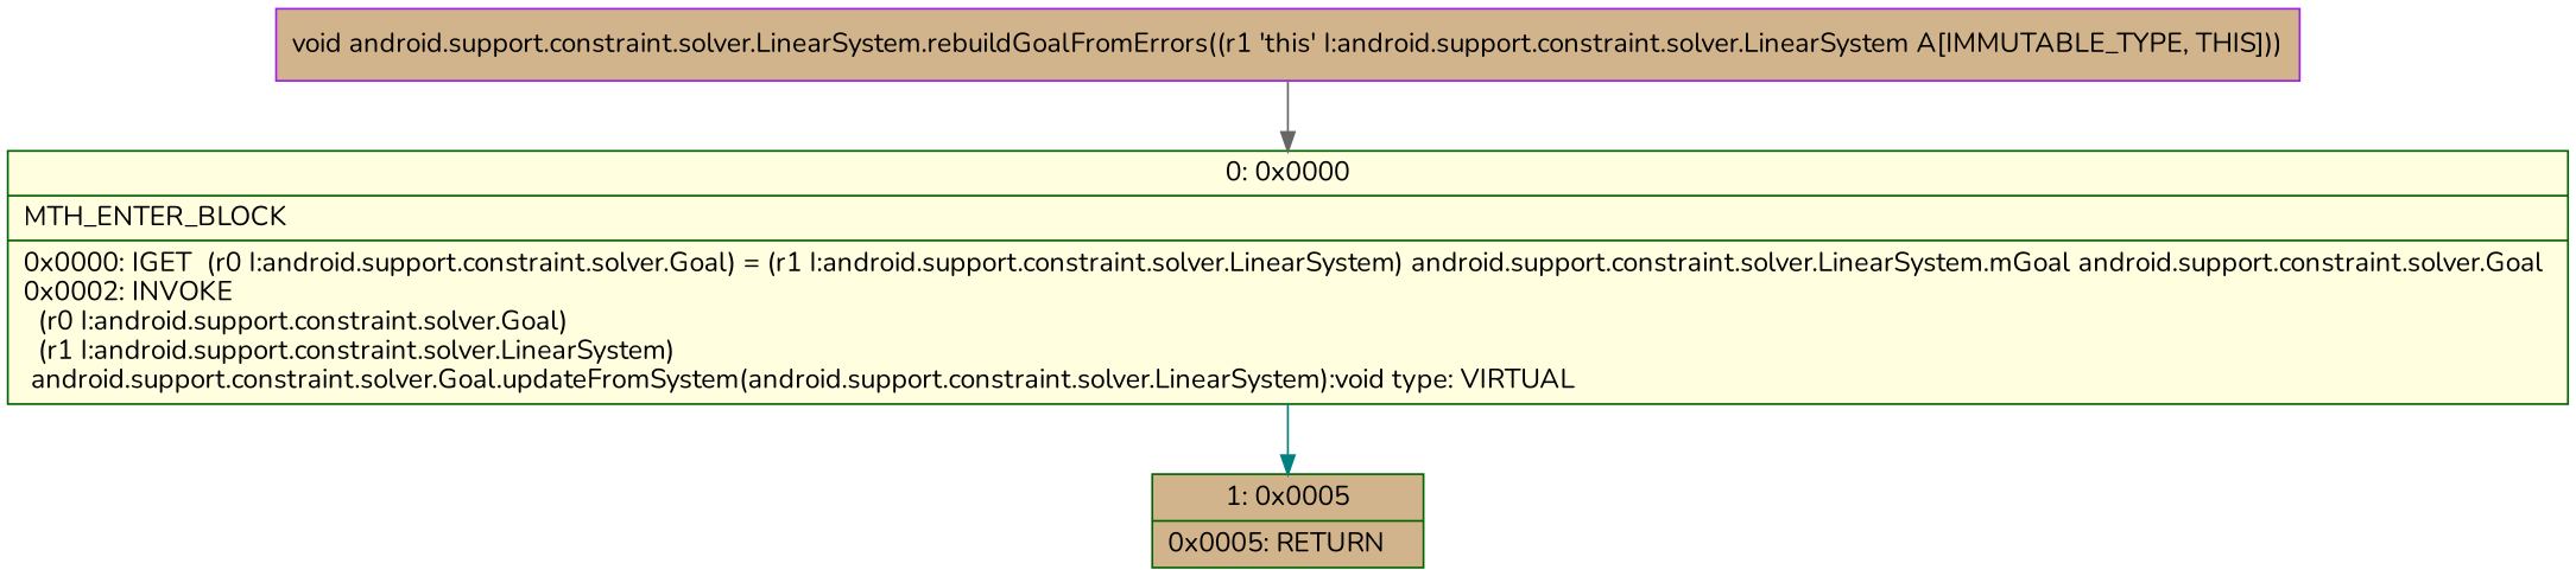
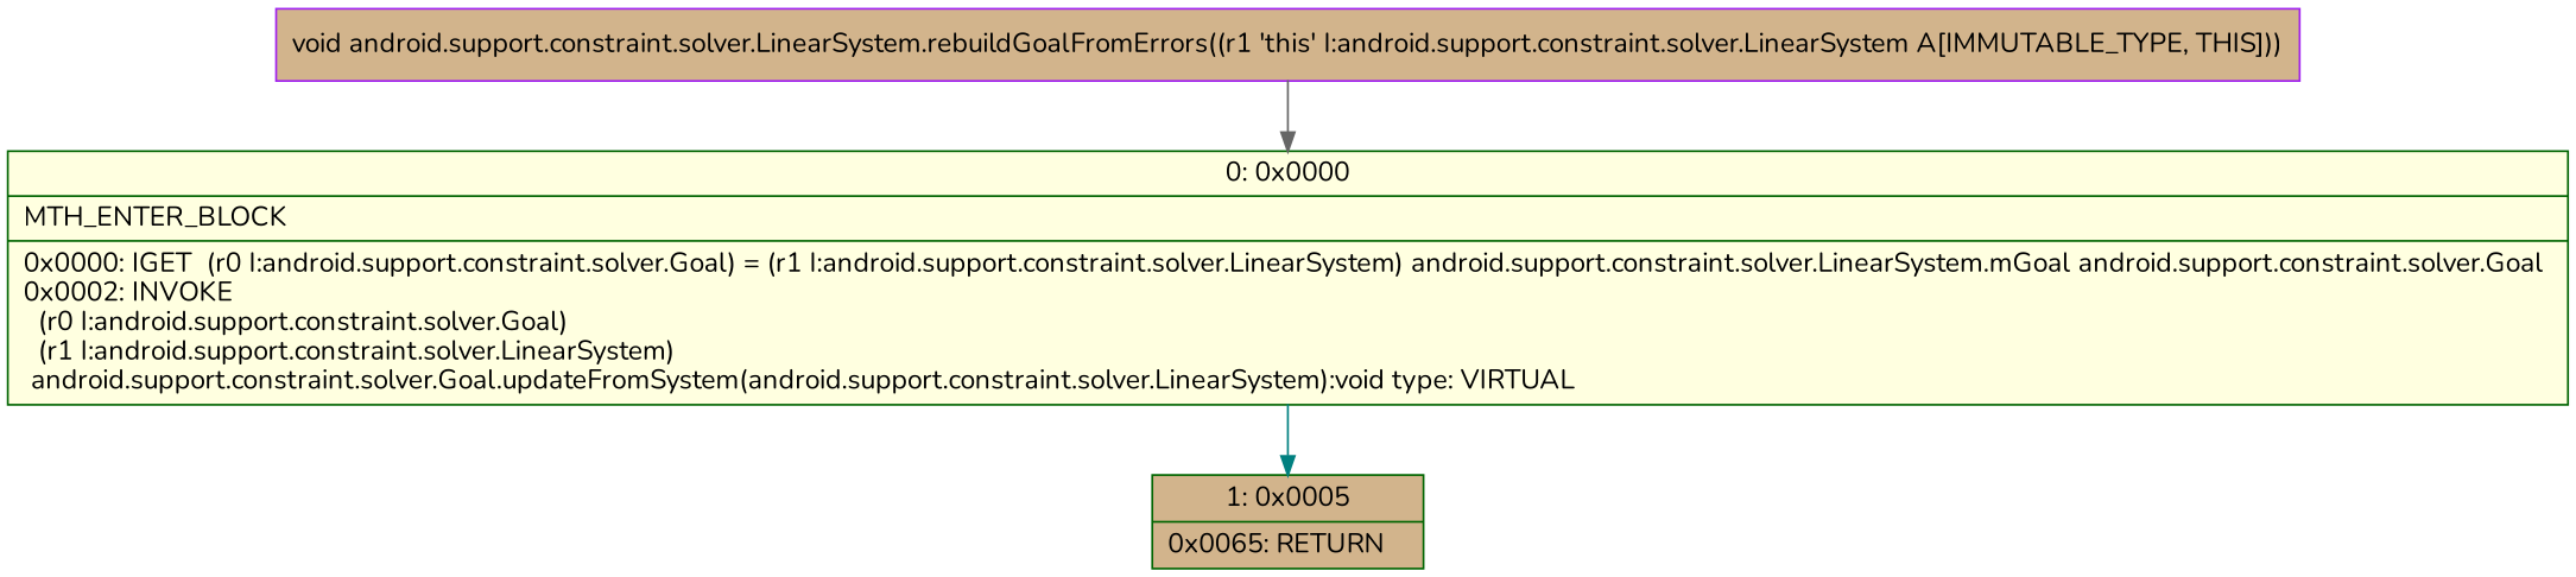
  digraph {
    fontname=Nunito
    node [shape=record style=filled fillcolor=tan color=darkgreen fontname=Nunito]
    edge [fontname=Nunito]
    n1 [label="{0\:\ 0x0000|MTH_ENTER_BLOCK\l|0x0000: IGET  (r0 I:android.support.constraint.solver.Goal) = (r1 I:android.support.constraint.solver.LinearSystem) android.support.constraint.solver.LinearSystem.mGoal android.support.constraint.solver.Goal \l0x0002: INVOKE  \l  (r0 I:android.support.constraint.solver.Goal)\l  (r1 I:android.support.constraint.solver.LinearSystem)\l android.support.constraint.solver.Goal.updateFromSystem(android.support.constraint.solver.LinearSystem):void type: VIRTUAL \l}" fillcolor=lightyellow]
-   n2 [label="{1\:\ 0x0005|0x0005: RETURN   \l}"]
+   n2 [label="{1\:\ 0x0005|0x0065: RETURN   \l}"]
    n3 [label="{void android.support.constraint.solver.LinearSystem.rebuildGoalFromErrors((r1 'this' I:android.support.constraint.solver.LinearSystem A[IMMUTABLE_TYPE, THIS])) }" color=purple]
    n1 -> n2 [color=teal]
    n3 -> n1 [color=gray40]
  }
